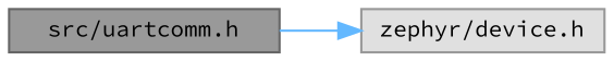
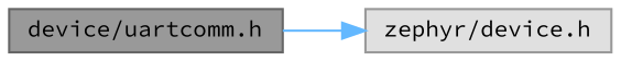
  digraph {
    rankdir=LR
    fontname="Source Code Pro"
    node [fontname="Source Code Pro" fontsize=10 shape=box style=filled]
-   n1 [color=gray40 fillcolor=grey60 fontcolor=black height=0.2 label="src/uartcomm.h" width=0.4]
+   n1 [color=gray40 fillcolor=grey60 fontcolor=black height=0.2 label="device/uartcomm.h" width=0.4]
    n2 [color=grey60 fillcolor="#E0E0E0" height=0.2 label="zephyr/device.h" width=0.4]
    n1 -> n2 [color=steelblue1 fontname="Source Code Pro" fontsize=10 labelfontname=Helvetica labelfontsize=10 style=solid]
  }
